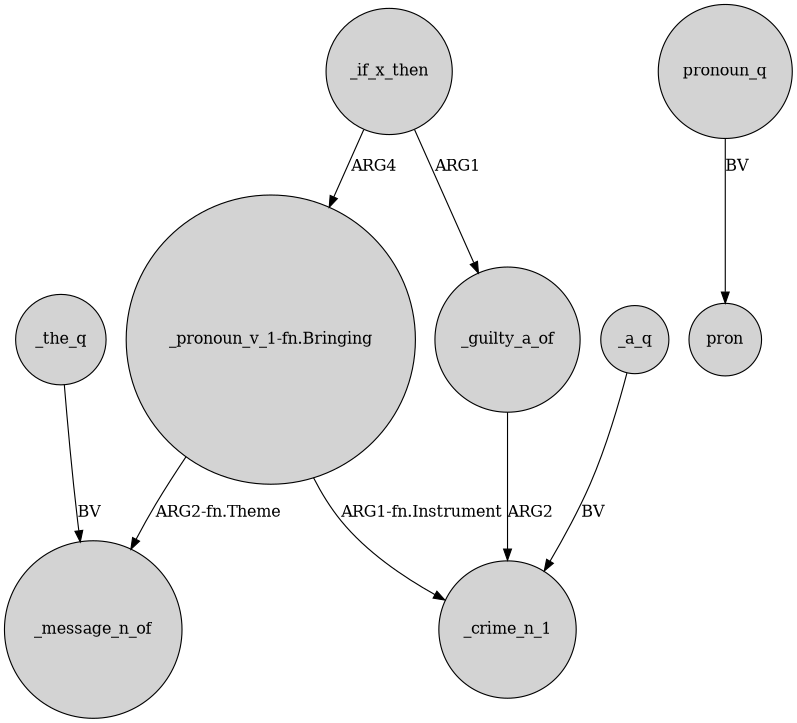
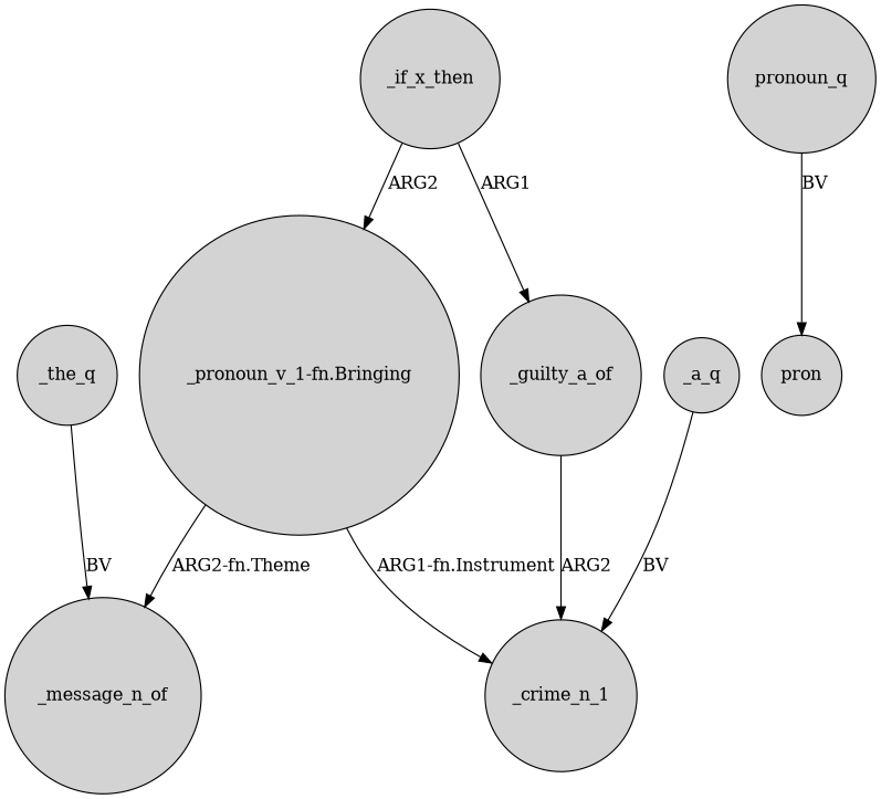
  digraph {
    node [shape=circle style=filled]
    n1 [label="_pronoun_v_1-fn.Bringing"]
    _message_n_of
    _crime_n_1
    _guilty_a_of
    pronoun_q
    pron
    _a_q
    _the_q
    _if_x_then
    n1 -> _message_n_of [label="ARG2-fn.Theme"]
    n1 -> _crime_n_1 [label="ARG1-fn.Instrument"]
    _guilty_a_of -> _crime_n_1 [label=ARG2]
    pronoun_q -> pron [label=BV]
    _a_q -> _crime_n_1 [label=BV]
    _the_q -> _message_n_of [label=BV]
-   _if_x_then -> n1 [label=ARG4]
+   _if_x_then -> n1 [label=ARG2]
    _if_x_then -> _guilty_a_of [label=ARG1]
  }
